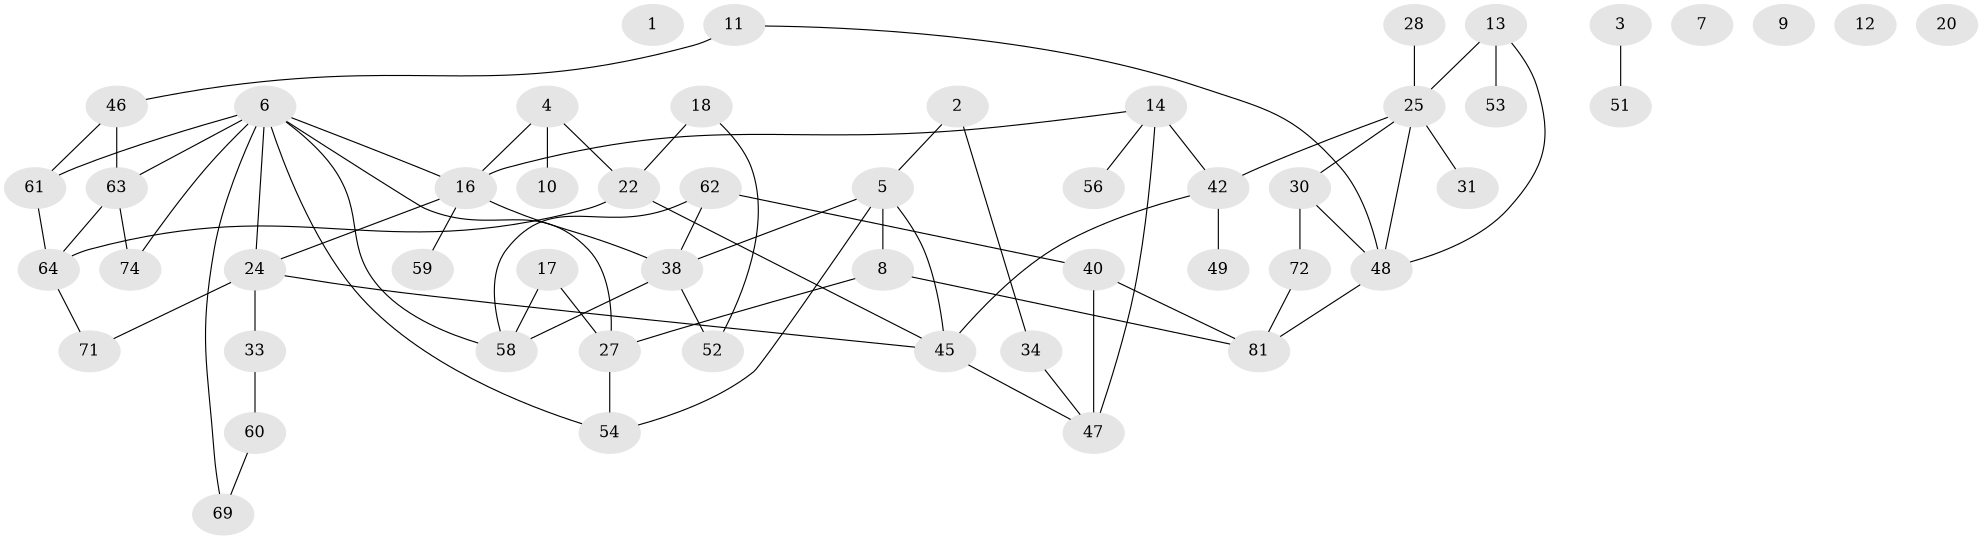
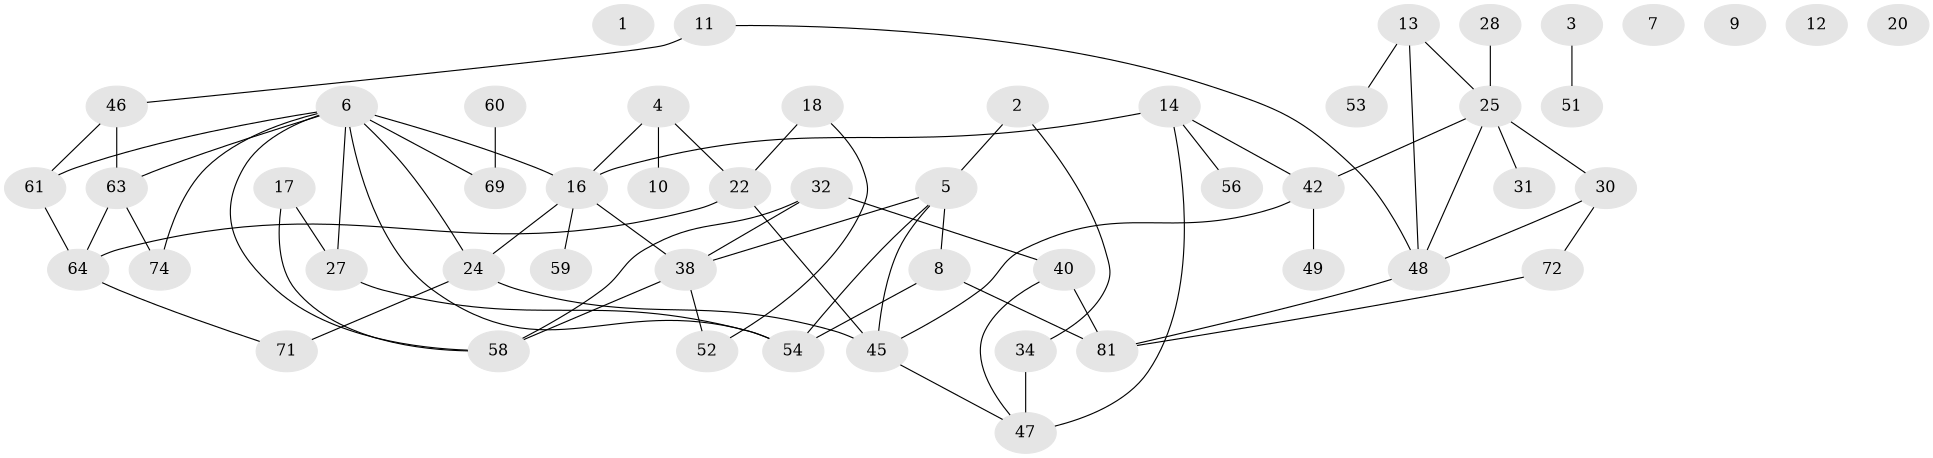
  graph {
    node [color=gray90 style=filled]
    1
    2 [super="+39"]
    5 [super="+15"]
    34
    8 [super="+79"]
    38
    45 [super="+65"]
    54
    25 [super="+50"]
    30 [super="+35"]
    48 [super="+76"]
    42 [super="+67"]
    31
    47 [super="+57"]
    63 [super="+66"]
    74 [super="+77"]
    64 [super="+73"]
    3 [super="+53"]
    51 [super="+78"]
    4 [super="+37"]
    10 [super="+55"]
    16 [super="+62"]
    22 [super="+68"]
    24 [super="+82"]
    59
    27 [super="+29"]
    81 [super="+84"]
    58 [super="+80"]
    52
    6 [super="+75"]
    61
    69
-   33 [super="+41"]
    71
    7 [super="+36"]
    9
    11 [super="+26"]
    46
    72 [super="+85"]
    12
    13 [super="+21"]
    n42 [label=53]
    14 [super="+23"]
    56
    49
    17
    18 [super="+19"]
    20
    60 [super="+83"]
    28
-   32 [super="+44" label=62]
+   32 [super="+44"]
    40
    2 -- 5
    2 -- 34
    5 -- 8
    5 -- 38
    5 -- 45
    5 -- 54
    34 -- 47
-   8 -- 27
+   8 -- 54
    8 -- 81
    38 -- 58
    38 -- 52
    45 -- 47
    25 -- 30
    25 -- 48
    25 -- 42
    25 -- 31
    30 -- 48
    30 -- 72
    48 -- 81
    42 -- 45
    42 -- 49
    63 -- 74
    63 -- 64
    64 -- 71
    3 -- 51
    4 -- 10
    4 -- 16
    4 -- 22
    16 -- 38
    16 -- 24
    16 -- 59
    22 -- 45
    22 -- 64
    24 -- 45
-   24 -- 33
    24 -- 71
    27 -- 54
    6 -- 54
    6 -- 63
    6 -- 74
    6 -- 16
    6 -- 24
    6 -- 27
    6 -- 58
    6 -- 61
    6 -- 69
    61 -- 64
-   33 -- 60
    11 -- 48
    11 -- 46
    46 -- 63
    46 -- 61
    72 -- 81
    13 -- 25
    13 -- 48
    13 -- n42
    14 -- 42
    14 -- 47 [weight=2]
    14 -- 16
    14 -- 56
    17 -- 27
    17 -- 58
    18 -- 22
    18 -- 52
    60 -- 69
    28 -- 25
    32 -- 38
    32 -- 58
    32 -- 40
    40 -- 47
    40 -- 81
  }
